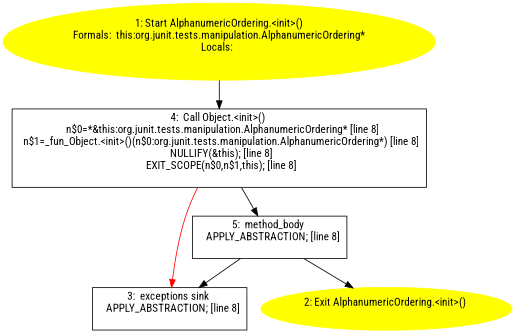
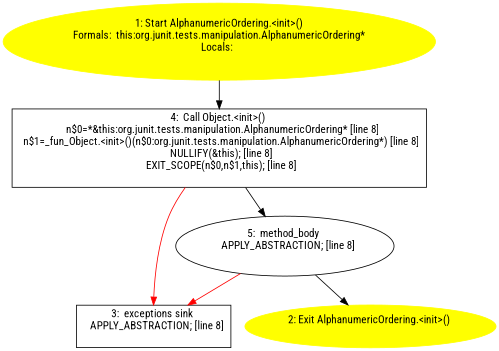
  digraph {
    fontname="Roboto Condensed"
    node [fontname="Roboto Condensed" shape=box]
    edge [fontname="Roboto Condensed"]
    n1 [color=yellow label="1: Start AlphanumericOrdering.<init>()\nFormals:  this:org.junit.tests.manipulation.AlphanumericOrdering*\nLocals:  \n  " style=filled shape=""]
    n2 [label="4:  Call Object.<init>() \n   n$0=*&this:org.junit.tests.manipulation.AlphanumericOrdering* [line 8]\n  n$1=_fun_Object.<init>()(n$0:org.junit.tests.manipulation.AlphanumericOrdering*) [line 8]\n  NULLIFY(&this); [line 8]\n  EXIT_SCOPE(n$0,n$1,this); [line 8]\n "]
    n3 [label="3:  exceptions sink \n   APPLY_ABSTRACTION; [line 8]\n "]
-   n4 [label="5:  method_body \n   APPLY_ABSTRACTION; [line 8]\n "]
+   n4 [label="5:  method_body \n   APPLY_ABSTRACTION; [line 8]\n " shape=ellipse]
    n5 [color=yellow label="2: Exit AlphanumericOrdering.<init>() \n  " style=filled shape=""]
    n1 -> n2
    n2 -> n3 [color=red]
    n2 -> n4
-   n4 -> n3 [color=black]
+   n4 -> n3 [color=red]
    n4 -> n5
  }
